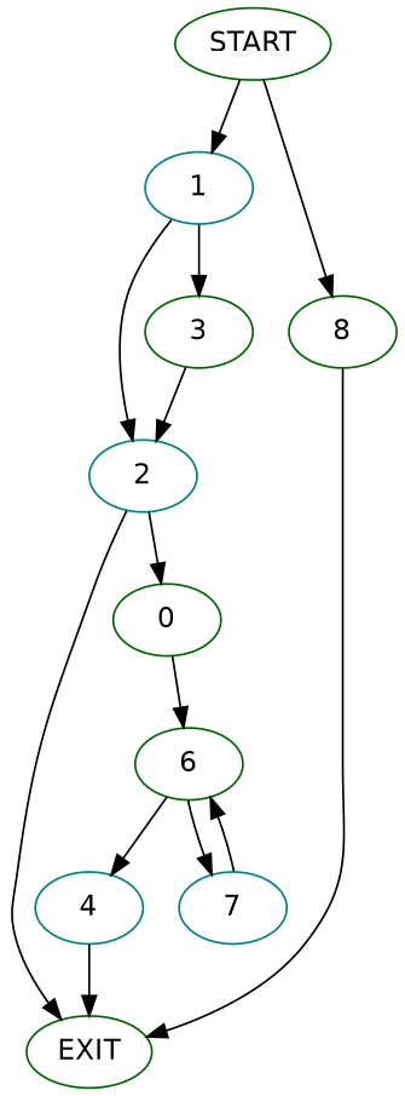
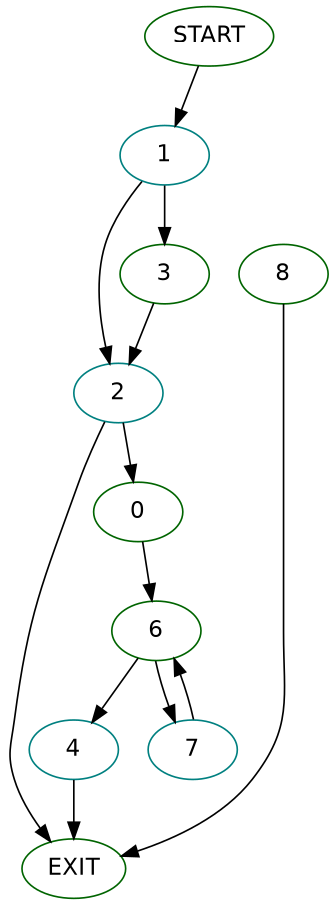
  digraph {
    fontname="DejaVu Sans"
    node [color=darkgreen fontname="DejaVu Sans"]
    edge [fontname="DejaVu Sans"]
    n1 [label=START]
    1 [color=teal]
    8
    2 [color=teal]
    3
    n6 [label=EXIT]
    n7 [label=0]
    4 [color=teal]
    6
    7 [color=teal]
    n1 -> 1
-   n1 -> 8
    1 -> 2
    1 -> 3
    8 -> n6
    2 -> n6
    2 -> n7
    3 -> 2
    n7 -> 6
    4 -> n6
    6 -> 4
    6 -> 7
    7 -> 6
  }
